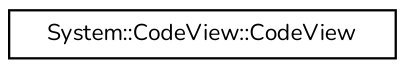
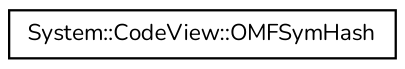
  digraph {
    rankdir=LR
    fontname=Nunito
-   n1 [color=black fillcolor=white fontname=Nunito fontsize=10 height=0.2 label="System::CodeView::CodeView" shape=record style=filled width=0.4]
+   n1 [color=black fillcolor=white fontname=Nunito fontsize=10 height=0.2 label="System::CodeView::OMFSymHash" shape=record style=filled width=0.4]
  }
